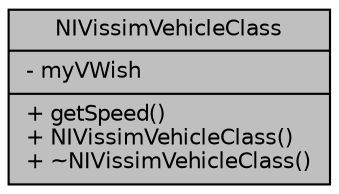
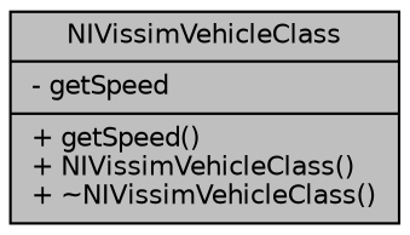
  digraph {
-   n1 [color=black fillcolor=grey75 fontcolor=black fontname=Helvetica fontsize=10 height=0.2 label="{NIVissimVehicleClass\n|- myVWish\l|+ getSpeed()\l+ NIVissimVehicleClass()\l+ ~NIVissimVehicleClass()\l}" shape=record style=filled width=0.4]
+   n1 [color=black fillcolor=grey75 fontcolor=black fontname=Helvetica fontsize=10 height=0.2 label="{NIVissimVehicleClass\n|- getSpeed\l|+ getSpeed()\l+ NIVissimVehicleClass()\l+ ~NIVissimVehicleClass()\l}" shape=record style=filled width=0.4]
  }
